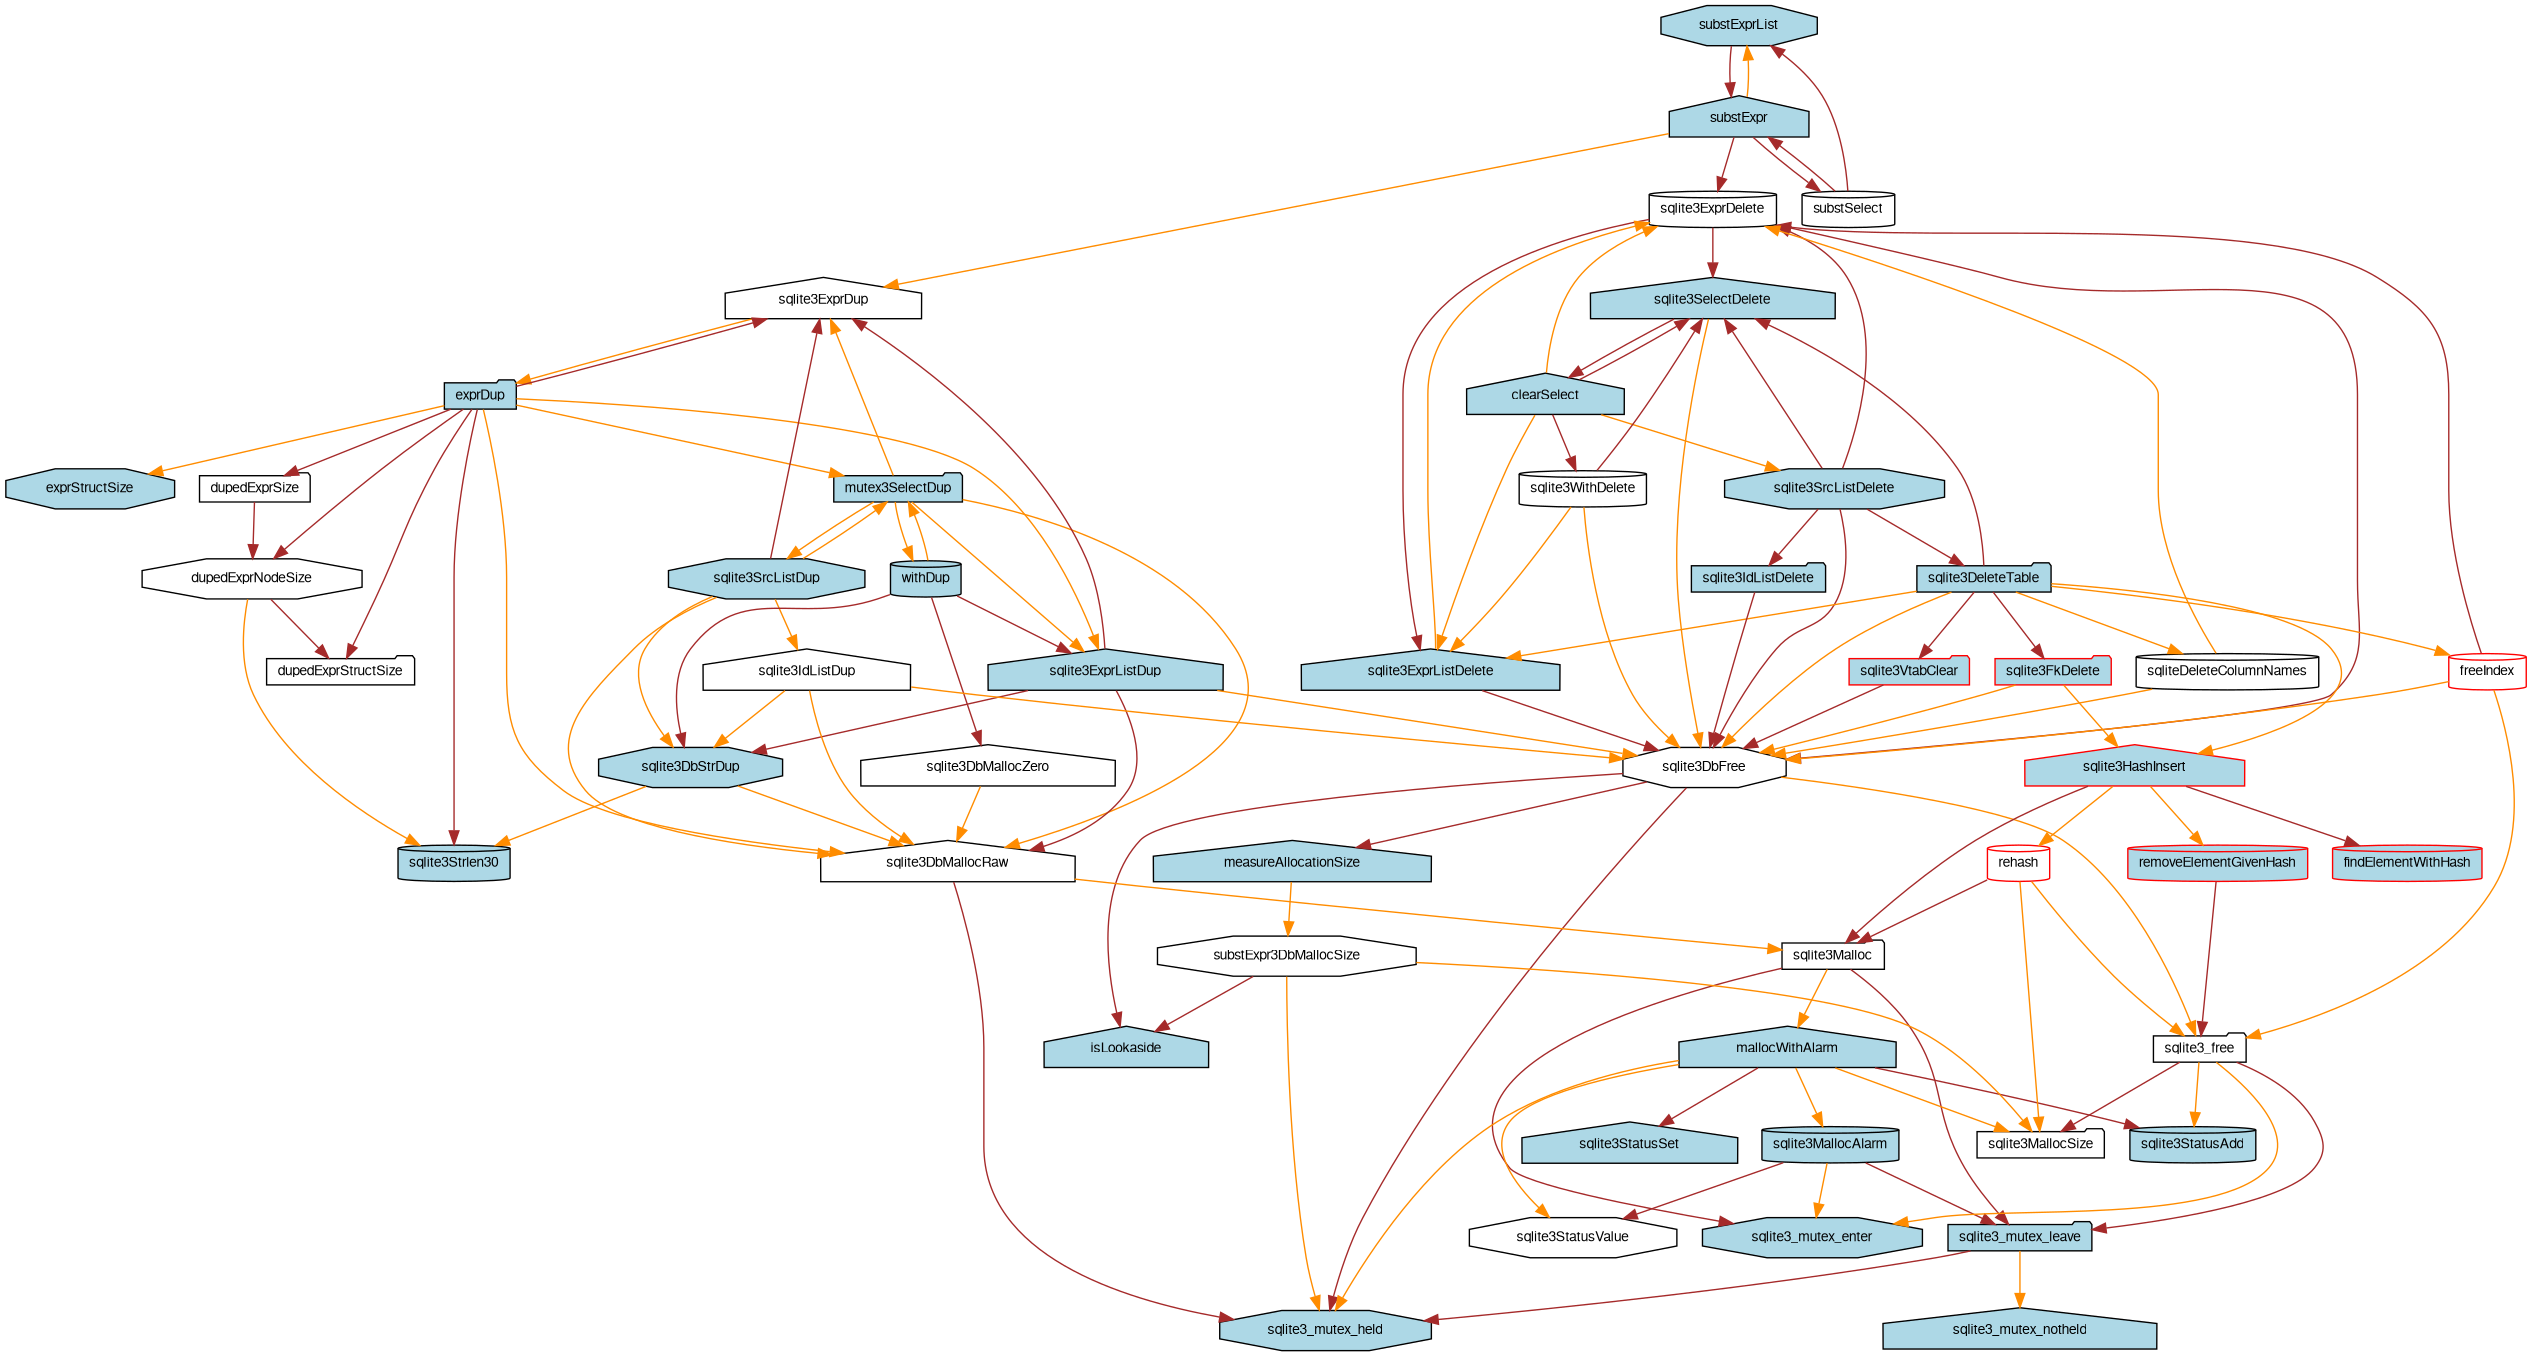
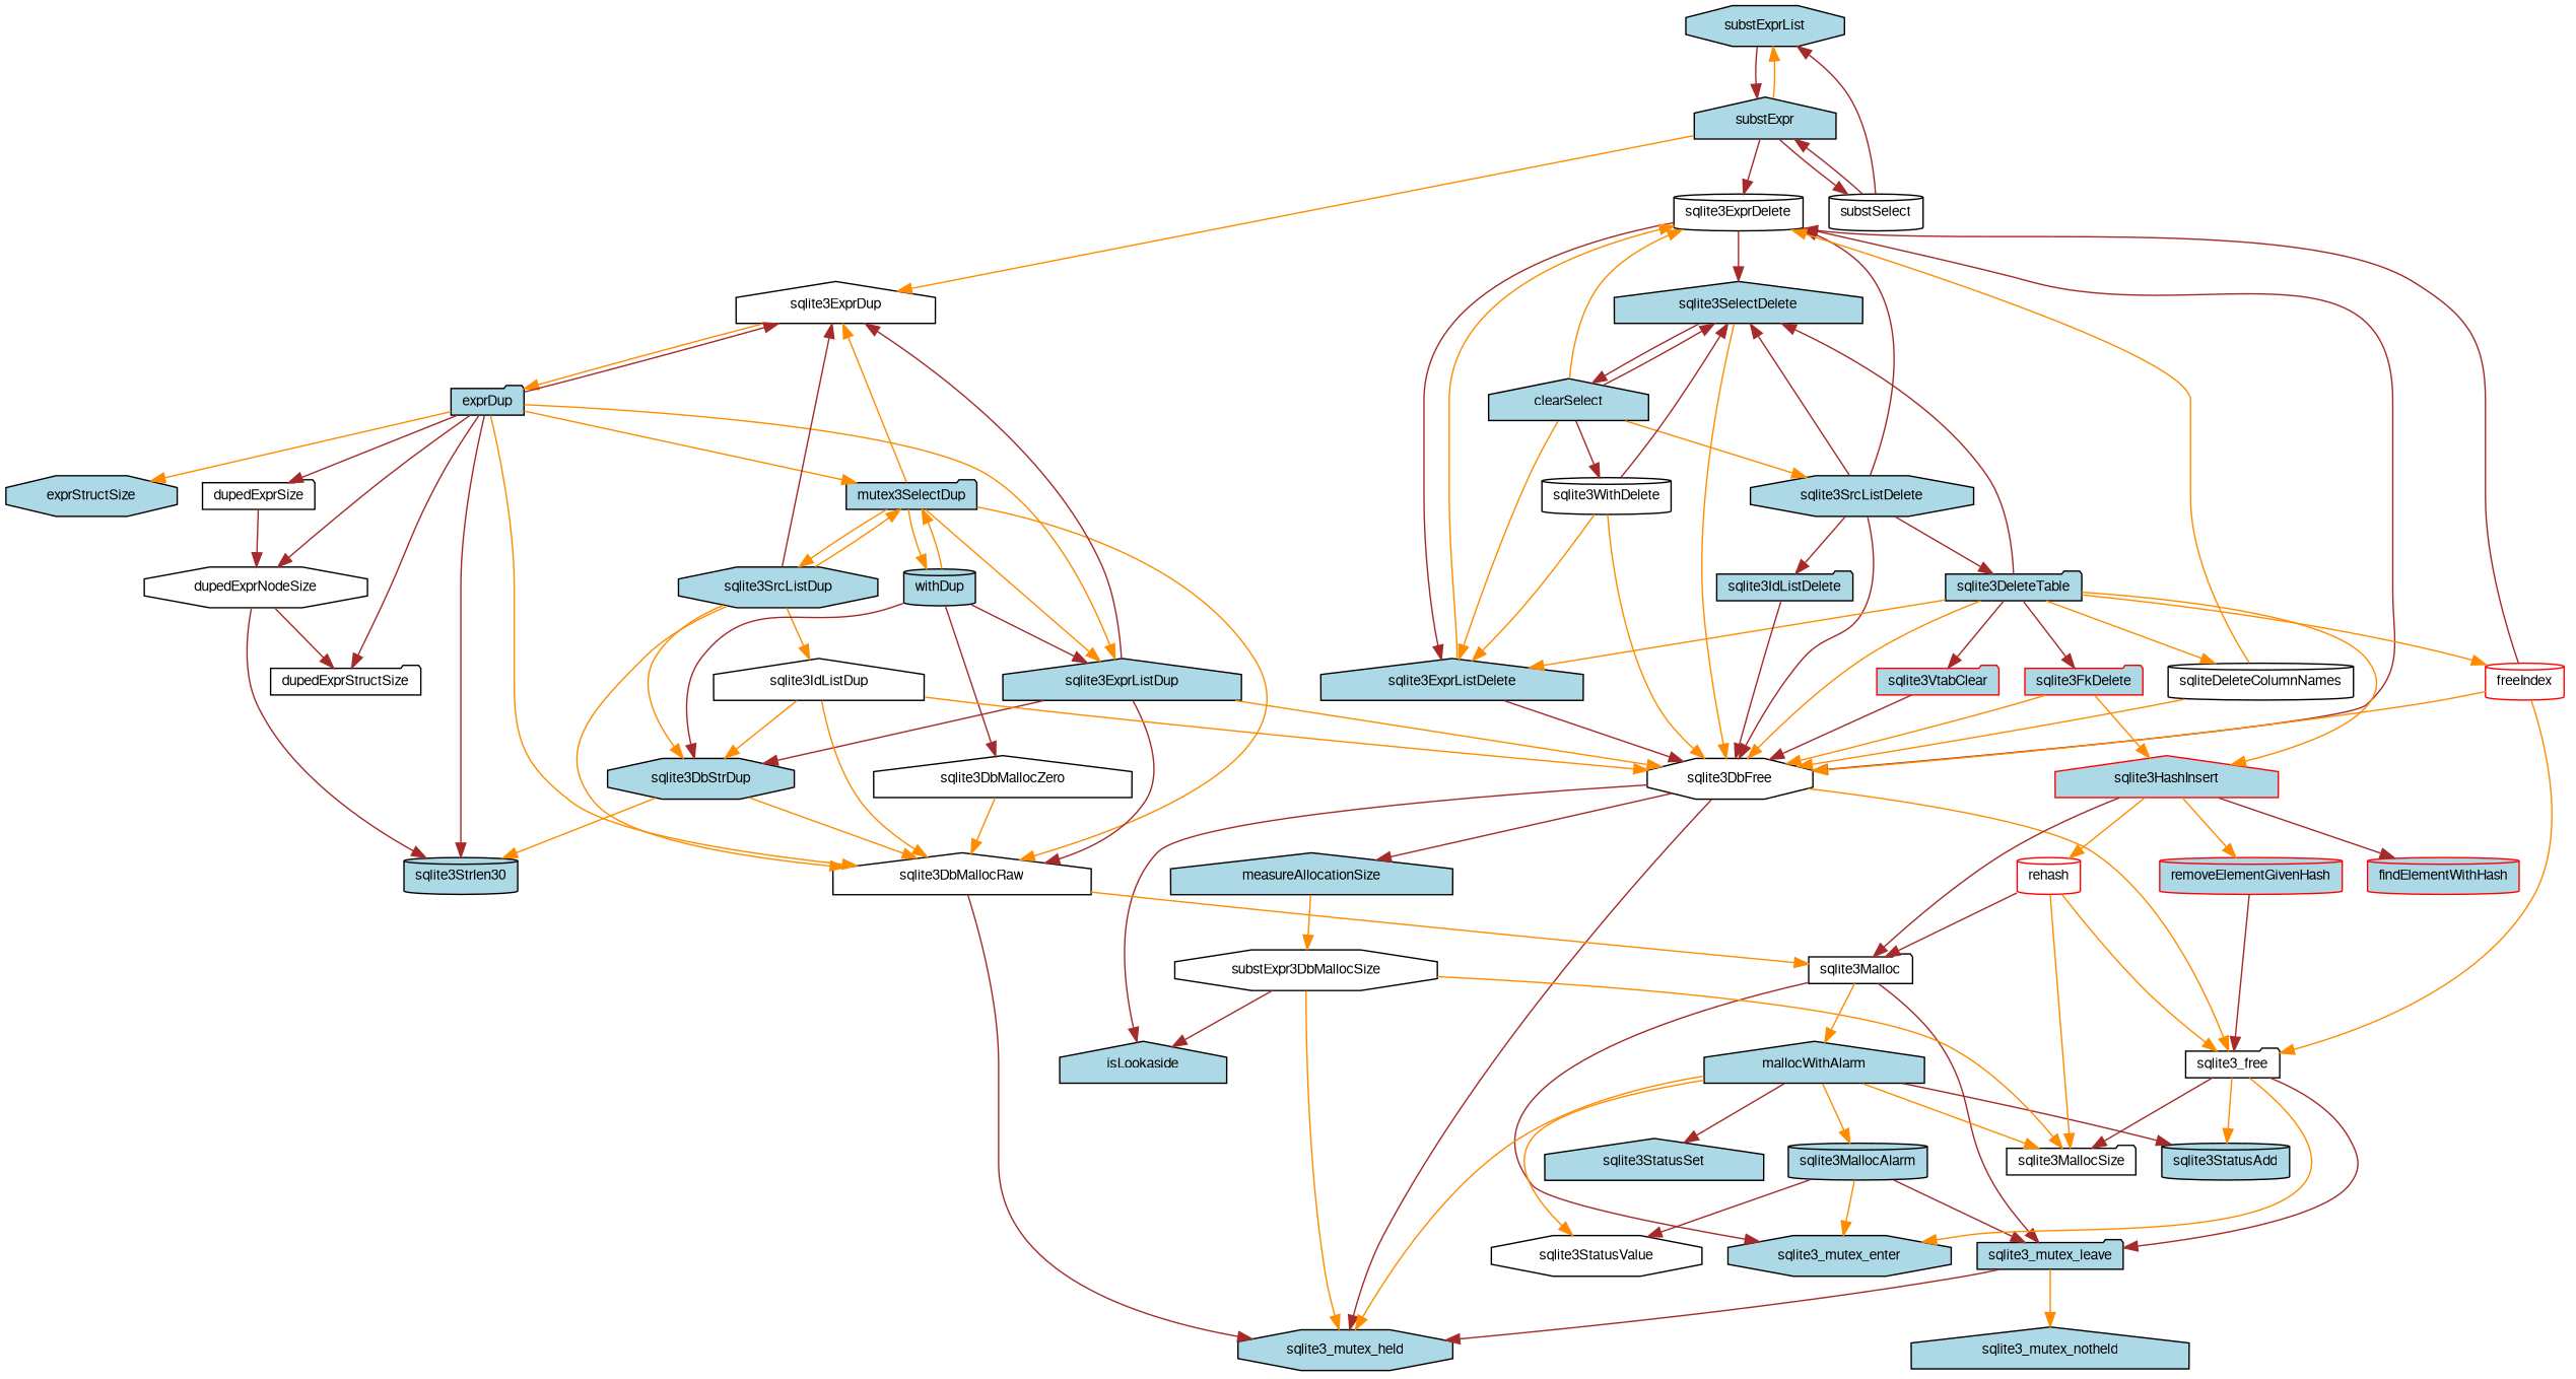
  digraph {
    rankdir=TB
    node [color=black fillcolor=lightblue fontname=FreeSans fontsize=10 shape=house style=filled]
    edge [color=darkorange fontname=FreeSans fontsize=10 labelfontname=FreeSans labelfontsize=10 style=solid]
    n1 [fontcolor=black height=0.2 label=substExprList shape=octagon width=0.4]
    n2 [height=0.2 label=substExpr width=0.4]
    n3 [fillcolor=white height=0.2 label=sqlite3ExprDup width=0.4]
    n4 [fillcolor=white height=0.2 label=sqlite3ExprDelete shape=cylinder width=0.4]
    n5 [fillcolor=white height=0.2 label=substSelect shape=cylinder width=0.4]
    n6 [height=0.2 label=exprDup shape=folder width=0.4]
    n7 [fillcolor=white height=0.2 label=sqlite3DbFree shape=octagon width=0.4]
    n8 [height=0.2 label=sqlite3SelectDelete width=0.4]
    n9 [height=0.2 label=sqlite3ExprListDelete width=0.4]
    n10 [fillcolor=white height=0.2 label=sqlite3DbMallocRaw width=0.4]
    n11 [fillcolor=white height=0.2 label=dupedExprSize shape=folder width=0.4]
    n12 [fillcolor=white height=0.2 label=dupedExprNodeSize shape=octagon width=0.4]
    n13 [fillcolor=white height=0.2 label=dupedExprStructSize shape=folder width=0.4]
    n14 [height=0.2 label=sqlite3Strlen30 shape=cylinder width=0.4]
    n15 [height=0.2 label=exprStructSize shape=octagon width=0.4]
    n16 [height=0.2 label=mutex3SelectDup shape=folder width=0.4]
    n17 [height=0.2 label=sqlite3ExprListDup width=0.4]
    n18 [height=0.2 label=sqlite3_mutex_held shape=octagon width=0.4]
    n19 [fillcolor=white height=0.2 label=sqlite3Malloc shape=folder width=0.4]
    n20 [height=0.2 label=sqlite3SrcListDup shape=octagon width=0.4]
    n21 [height=0.2 label=withDup shape=cylinder width=0.4]
    n22 [height=0.2 label=sqlite3DbStrDup shape=octagon width=0.4]
    n23 [height=0.2 label=sqlite3_mutex_enter shape=octagon width=0.4]
    n24 [height=0.2 label=mallocWithAlarm width=0.4]
    n25 [height=0.2 label=sqlite3_mutex_leave shape=folder width=0.4]
    n26 [height=0.2 label=sqlite3StatusSet width=0.4]
    n27 [fillcolor=white height=0.2 label=sqlite3StatusValue shape=octagon width=0.4]
    n28 [height=0.2 label=sqlite3MallocAlarm shape=cylinder width=0.4]
    n29 [fillcolor=white height=0.2 label=sqlite3MallocSize shape=folder width=0.4]
    n30 [height=0.2 label=sqlite3StatusAdd shape=cylinder width=0.4]
    n31 [height=0.2 label=sqlite3_mutex_notheld width=0.4]
    n32 [fillcolor=white height=0.2 label=sqlite3IdListDup width=0.4]
    n33 [fillcolor=white height=0.2 label=sqlite3DbMallocZero width=0.4]
    n34 [height=0.2 label=measureAllocationSize width=0.4]
    n35 [height=0.2 label=isLookaside width=0.4]
    n36 [fillcolor=white height=0.2 label=sqlite3_free shape=folder width=0.4]
    n37 [fillcolor=white height=0.2 label=substExpr3DbMallocSize shape=octagon width=0.4]
    n38 [height=0.2 label=clearSelect width=0.4]
    n39 [height=0.2 label=sqlite3SrcListDelete shape=octagon width=0.4]
    n40 [fillcolor=white height=0.2 label=sqlite3WithDelete shape=cylinder width=0.4]
    n41 [height=0.2 label=sqlite3DeleteTable shape=folder width=0.4]
    n42 [height=0.2 label=sqlite3IdListDelete shape=folder width=0.4]
    n43 [color=red height=0.2 label=sqlite3HashInsert width=0.4]
    n44 [color=red fillcolor=white height=0.2 label=freeIndex shape=cylinder width=0.4]
    n45 [color=red height=0.2 label=sqlite3FkDelete shape=folder width=0.4]
    n46 [fillcolor=white height=0.2 label=sqliteDeleteColumnNames shape=cylinder width=0.4]
    n47 [color=red height=0.2 label=sqlite3VtabClear shape=folder width=0.4]
    n48 [color=red height=0.2 label=findElementWithHash shape=cylinder width=0.4]
    n49 [color=red height=0.2 label=removeElementGivenHash shape=cylinder width=0.4]
    n50 [color=red fillcolor=white height=0.2 label=rehash shape=cylinder width=0.4]
    n1 -> n2 [color=brown]
    n2 -> n1
    n2 -> n3
    n2 -> n4 [color=brown]
    n2 -> n5 [color=brown]
    n3 -> n6
    n4 -> n7 [color=brown]
    n4 -> n8 [color=brown]
    n4 -> n9 [color=brown]
    n5 -> n1 [color=brown]
    n5 -> n2 [color=brown]
    n6 -> n3 [color=brown]
    n6 -> n10
    n6 -> n11 [color=brown]
    n6 -> n12 [color=brown]
    n6 -> n13 [color=brown]
    n6 -> n14 [color=brown]
    n6 -> n15
    n6 -> n16
    n6 -> n17
    n7 -> n18 [color=brown]
    n7 -> n34 [color=brown]
    n7 -> n35 [color=brown]
    n7 -> n36
    n8 -> n7
    n8 -> n38 [color=brown]
    n9 -> n4
    n9 -> n7 [color=brown]
    n10 -> n18 [color=brown]
    n10 -> n19
    n11 -> n12 [color=brown]
    n12 -> n13 [color=brown]
-   n12 -> n14
+   n12 -> n14 [color=brown]
    n16 -> n3
    n16 -> n10
    n16 -> n17
    n16 -> n20
    n16 -> n21
    n17 -> n3 [color=brown]
    n17 -> n7
    n17 -> n10 [color=brown]
    n17 -> n22 [color=brown]
    n19 -> n23 [color=brown]
    n19 -> n24
    n19 -> n25 [color=brown]
    n20 -> n3 [color=brown]
    n20 -> n10
    n20 -> n16
    n20 -> n22
    n20 -> n32
    n21 -> n16
    n21 -> n17 [color=brown]
    n21 -> n22 [color=brown]
    n21 -> n33 [color=brown]
    n22 -> n10
    n22 -> n14
    n24 -> n18
    n24 -> n26 [color=brown]
    n24 -> n27
    n24 -> n28
    n24 -> n29
    n24 -> n30 [color=brown]
    n25 -> n18 [color=brown]
    n25 -> n31
    n28 -> n23
    n28 -> n25 [color=brown]
    n28 -> n27 [color=brown]
    n32 -> n7
    n32 -> n10
    n32 -> n22
    n33 -> n10
    n34 -> n37
    n36 -> n23
    n36 -> n25 [color=brown]
    n36 -> n29 [color=brown]
    n36 -> n30
    n37 -> n18
    n37 -> n29
    n37 -> n35 [color=brown]
    n38 -> n4
    n38 -> n8 [color=brown]
    n38 -> n9
    n38 -> n39
    n38 -> n40 [color=brown]
    n39 -> n4 [color=brown]
    n39 -> n7 [color=brown]
    n39 -> n8 [color=brown]
    n39 -> n41 [color=brown]
    n39 -> n42 [color=brown]
    n40 -> n7
    n40 -> n8 [color=brown]
    n40 -> n9
    n41 -> n7
    n41 -> n8 [color=brown]
    n41 -> n9
    n41 -> n43
    n41 -> n44
    n41 -> n45 [color=brown]
    n41 -> n46
    n41 -> n47 [color=brown]
    n42 -> n7 [color=brown]
    n43 -> n19 [color=brown]
    n43 -> n48 [color=brown]
    n43 -> n49
    n43 -> n50
    n44 -> n4 [color=brown]
    n44 -> n7
    n44 -> n36
    n45 -> n7
    n45 -> n43
    n46 -> n4
    n46 -> n7
    n47 -> n7 [color=brown]
    n49 -> n36 [color=brown]
    n50 -> n19 [color=brown]
    n50 -> n29
    n50 -> n36
  }
